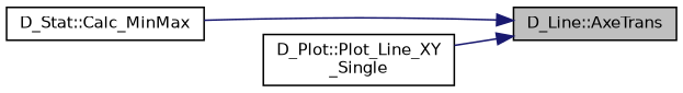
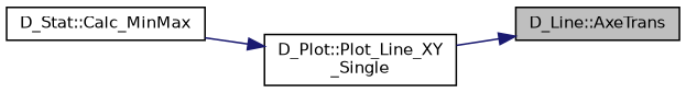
  digraph {
    rankdir=RL
    node [color=black fillcolor=white fontname=Helvetica fontsize=10 shape=record style=filled]
    edge [color=midnightblue dir=back fontname=Helvetica fontsize=10 labelfontname=Helvetica labelfontsize=10 style=solid]
    n1 [fillcolor=grey75 fontcolor=black height=0.2 label="D_Line::AxeTrans" width=0.4]
    n2 [height=0.2 label="D_Stat::Calc_MinMax" width=0.4]
    n3 [height=0.2 label="D_Plot::Plot_Line_XY\l_Single" width=0.4]
-   n1 -> n2
+   n3 -> n2
    n1 -> n3
  }
